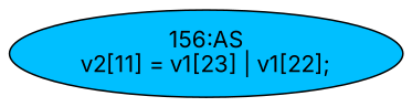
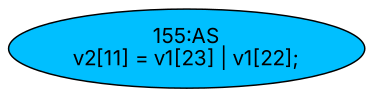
  strict digraph {
    fontname=Inter
-   n1 [ast="<pyverilog.vparser.ast.Assign object at 0x7fee23010350>" def_var="['v2']" fillcolor=deepskyblue label="156:AS\nv2[11] = v1[23] | v1[22];" statements="[]" style=filled typ=Assign use_var="['v1', 'v1']" fontname=Inter]
+   n1 [ast="<pyverilog.vparser.ast.Assign object at 0x7fee23010350>" def_var="['v2']" fillcolor=deepskyblue label="155:AS\nv2[11] = v1[23] | v1[22];" statements="[]" style=filled typ=Assign use_var="['v1', 'v1']" fontname=Inter]
  }
